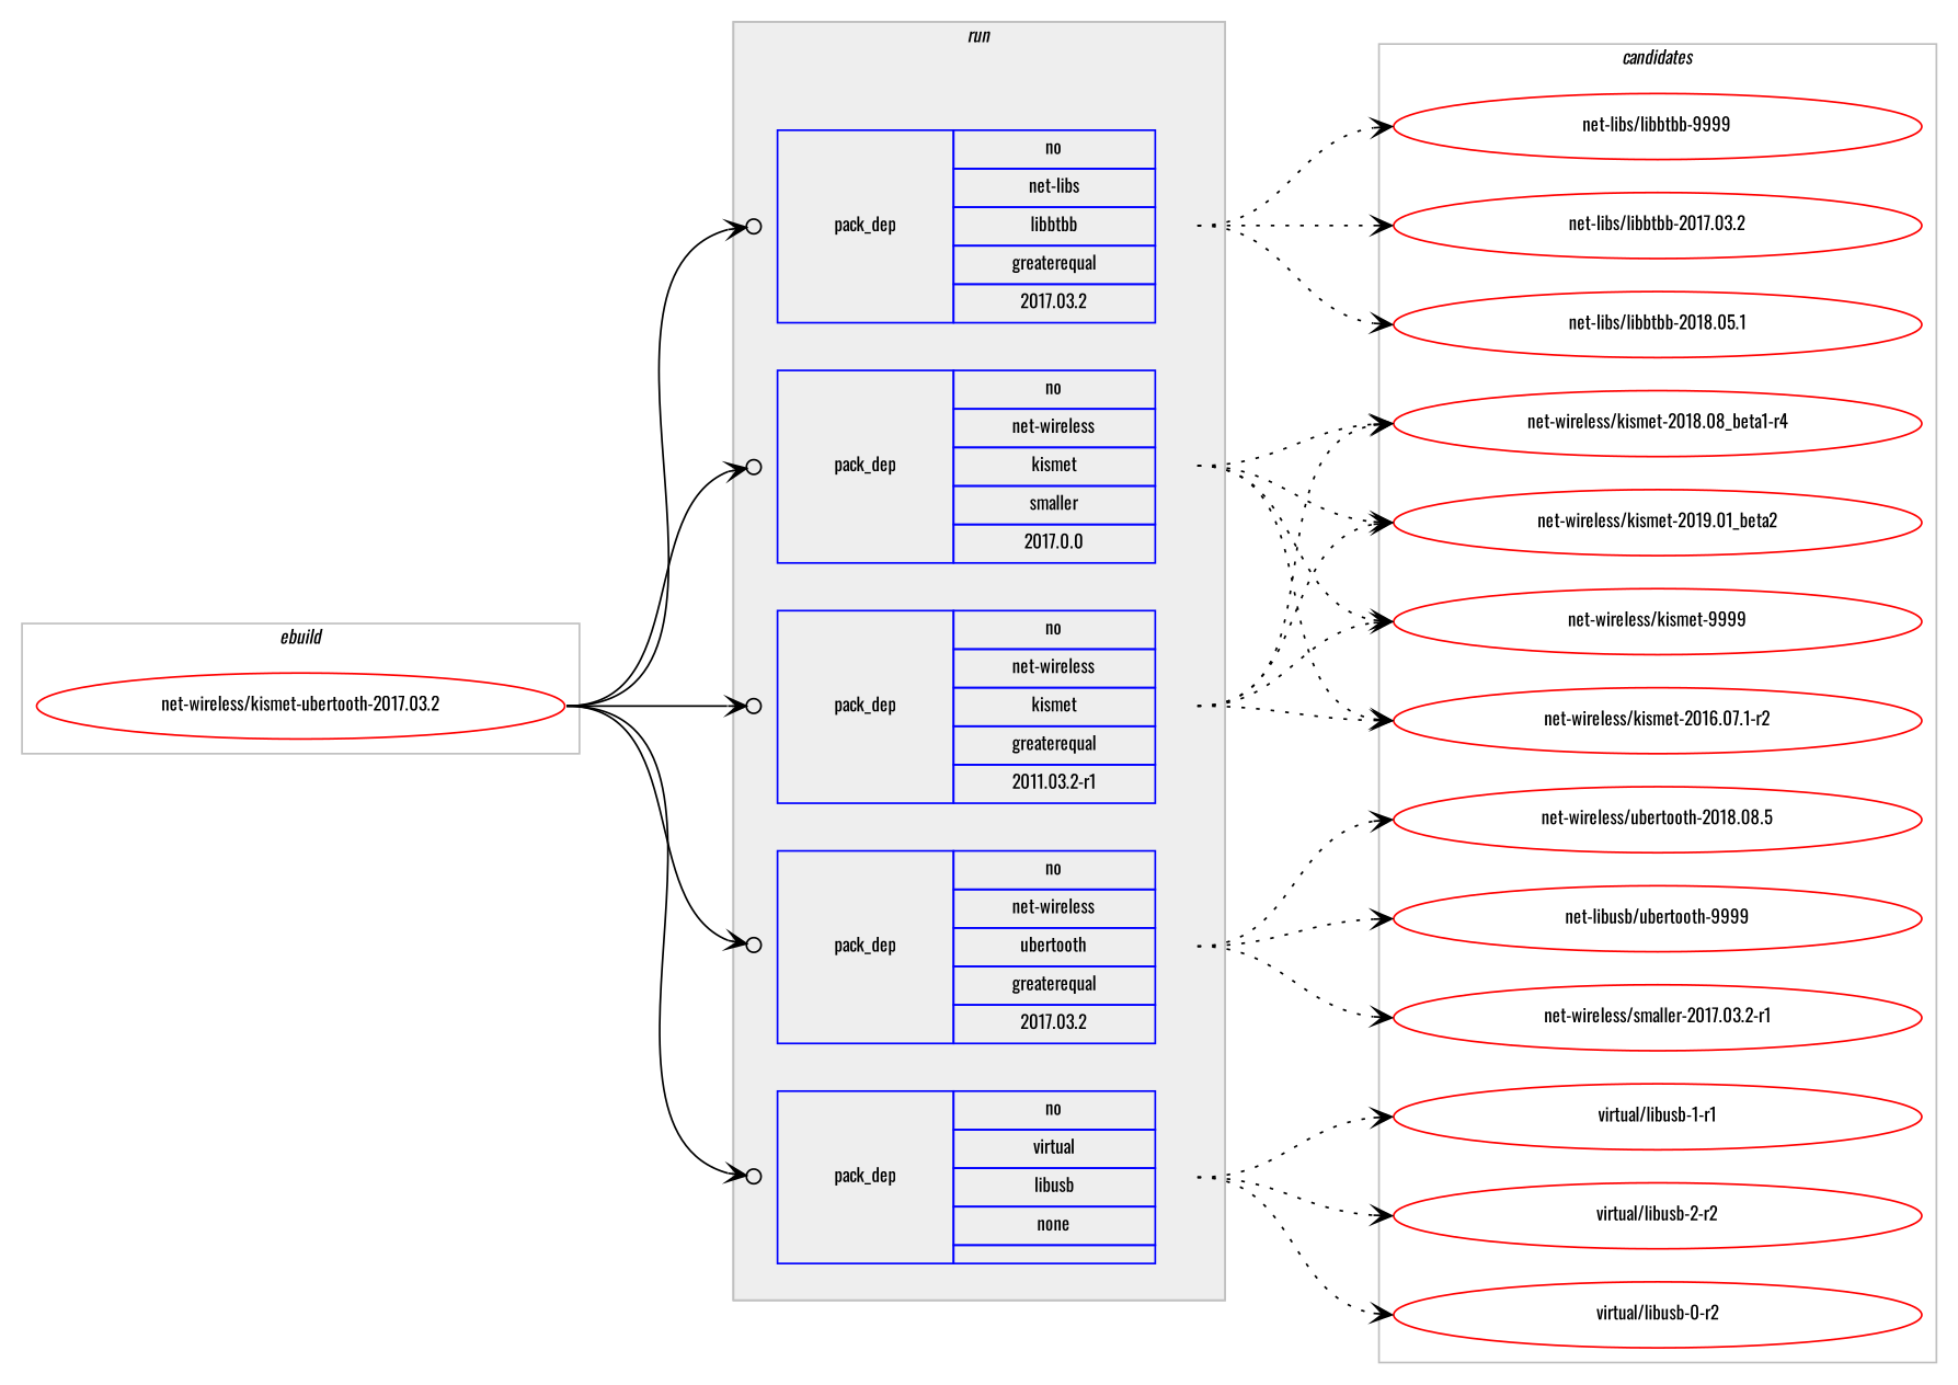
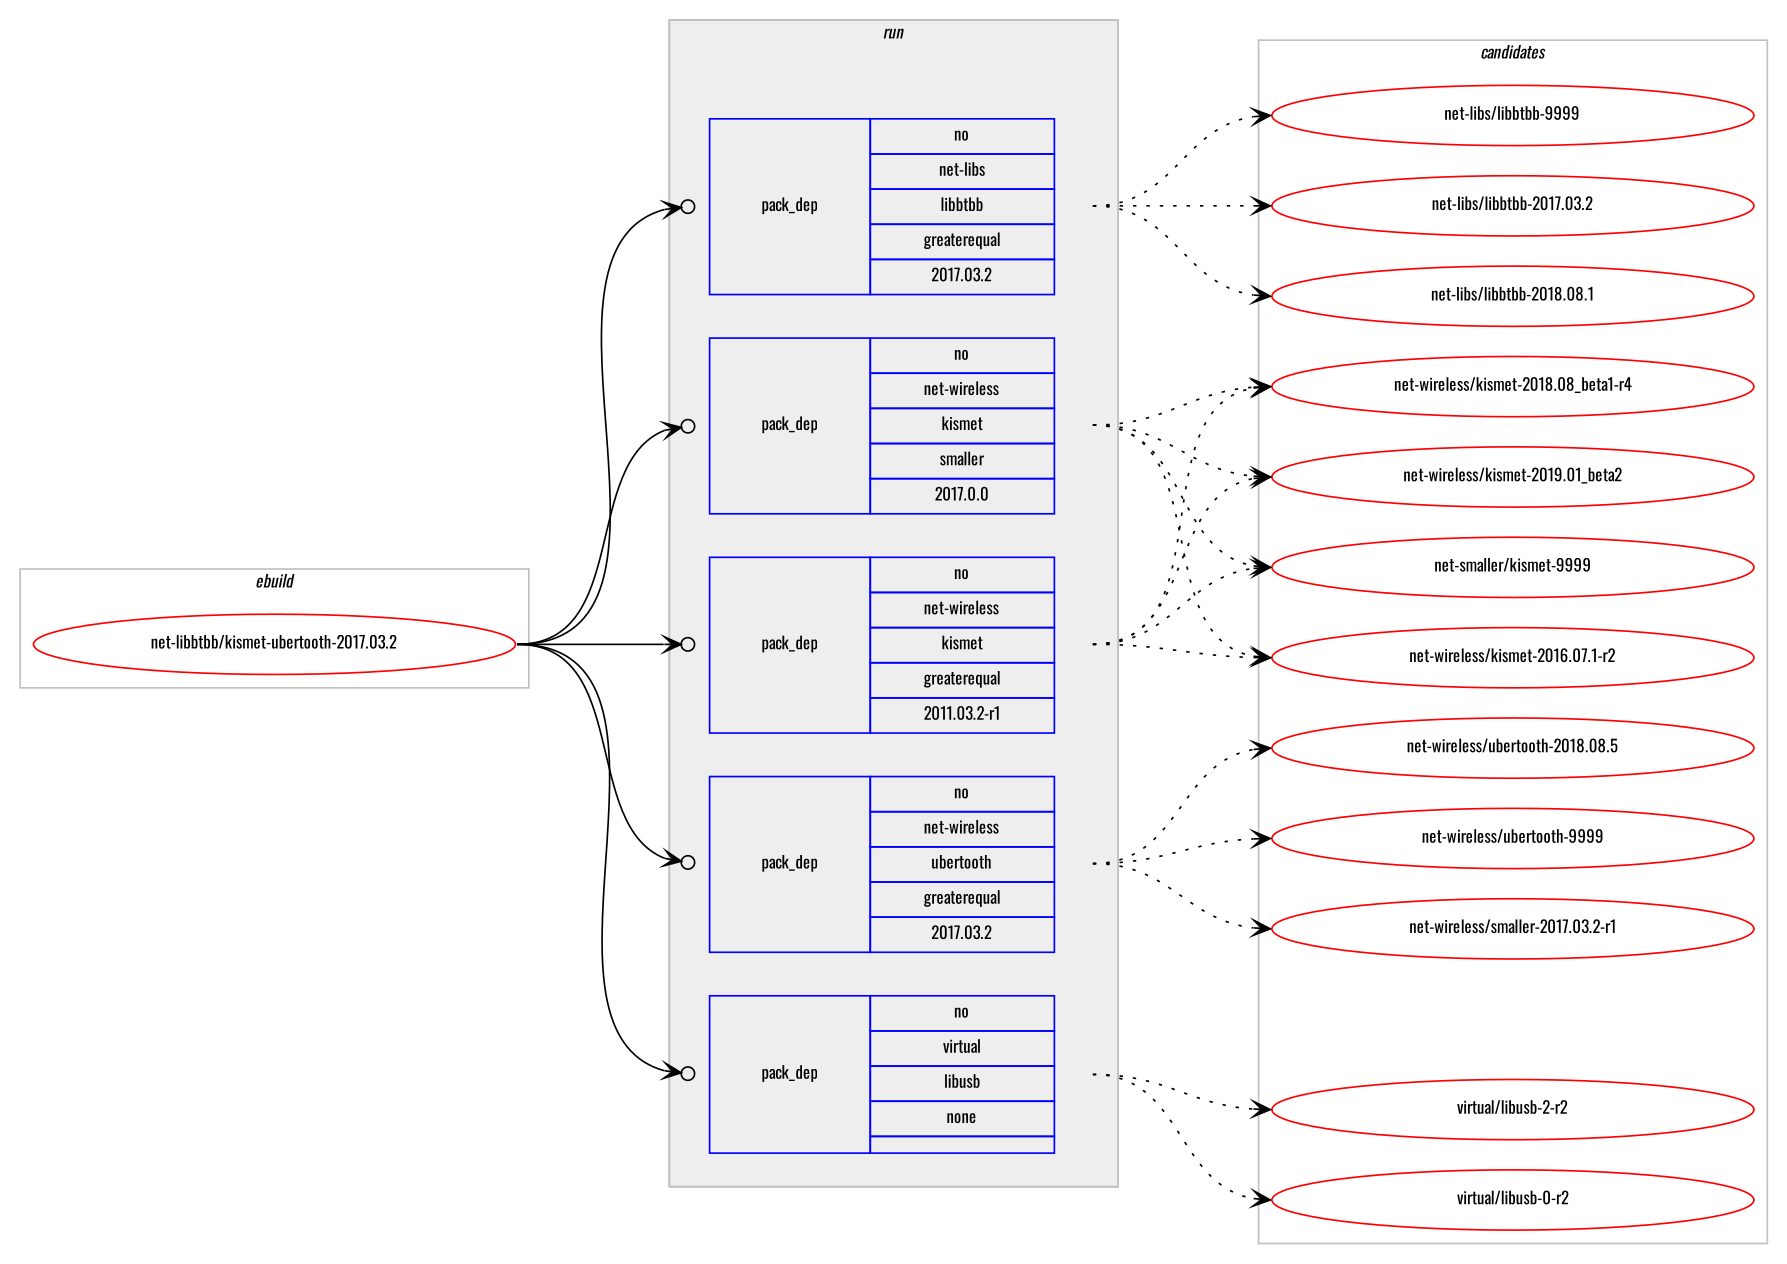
  digraph {
    compound=true
    concentrate=true
    fontname=Oswald
    fontsize=10
    newrank=true
    rankdir=LR
    ranksep=1.5
    node [color=red fontname=Oswald fontsize=10]
    edge [arrowhead=vee fontname=Oswald headport=w style=dotted tailport=e weight=100]
-   n1 [label="net-wireless/kismet-ubertooth-2017.03.2" width=4]
+   n1 [label="net-libbtbb/kismet-ubertooth-2017.03.2" width=4]
    n2 [color=blue label=<<TABLE BORDER="0" CELLBORDER="1" CELLSPACING="0" CELLPADDING="4" WIDTH="220"><TR><TD ROWSPAN="6" CELLPADDING="30">pack_dep</TD></TR><TR><TD WIDTH="110">no</TD></TR><TR><TD>net-wireless</TD></TR><TR><TD>kismet</TD></TR><TR><TD>smaller</TD></TR><TR><TD>2017.0.0</TD></TR></TABLE>> shape=none]
    n3 [color=blue label=<<TABLE BORDER="0" CELLBORDER="1" CELLSPACING="0" CELLPADDING="4" WIDTH="220"><TR><TD ROWSPAN="6" CELLPADDING="30">pack_dep</TD></TR><TR><TD WIDTH="110">no</TD></TR><TR><TD>net-libs</TD></TR><TR><TD>libbtbb</TD></TR><TR><TD>greaterequal</TD></TR><TR><TD>2017.03.2</TD></TR></TABLE>> shape=none]
    n4 [color=blue label=<<TABLE BORDER="0" CELLBORDER="1" CELLSPACING="0" CELLPADDING="4" WIDTH="220"><TR><TD ROWSPAN="6" CELLPADDING="30">pack_dep</TD></TR><TR><TD WIDTH="110">no</TD></TR><TR><TD>net-wireless</TD></TR><TR><TD>kismet</TD></TR><TR><TD>greaterequal</TD></TR><TR><TD>2011.03.2-r1</TD></TR></TABLE>> shape=none]
    n5 [color=blue label=<<TABLE BORDER="0" CELLBORDER="1" CELLSPACING="0" CELLPADDING="4" WIDTH="220"><TR><TD ROWSPAN="6" CELLPADDING="30">pack_dep</TD></TR><TR><TD WIDTH="110">no</TD></TR><TR><TD>net-wireless</TD></TR><TR><TD>ubertooth</TD></TR><TR><TD>greaterequal</TD></TR><TR><TD>2017.03.2</TD></TR></TABLE>> shape=none]
    n6 [color=blue label=<<TABLE BORDER="0" CELLBORDER="1" CELLSPACING="0" CELLPADDING="4" WIDTH="220"><TR><TD ROWSPAN="6" CELLPADDING="30">pack_dep</TD></TR><TR><TD WIDTH="110">no</TD></TR><TR><TD>virtual</TD></TR><TR><TD>libusb</TD></TR><TR><TD>none</TD></TR><TR><TD></TD></TR></TABLE>> shape=none]
    n7 [label="net-libs/libbtbb-2017.03.2" width=4]
-   n8 [label="net-libs/libbtbb-2018.05.1" width=4]
+   n8 [label="net-libs/libbtbb-2018.08.1" width=4]
    n9 [label="net-libs/libbtbb-9999" width=4]
    n10 [label="net-wireless/kismet-2016.07.1-r2" width=4]
    n11 [label="net-wireless/kismet-2018.08_beta1-r4" width=4]
    n12 [label="net-wireless/kismet-2019.01_beta2" width=4]
-   n13 [label="net-wireless/kismet-9999" width=4]
+   n13 [label="net-smaller/kismet-9999" width=4]
    n14 [label="net-wireless/smaller-2017.03.2-r1" width=4]
    n15 [label="net-wireless/ubertooth-2018.08.5" width=4]
-   n16 [label="net-libusb/ubertooth-9999" width=4]
+   n16 [label="net-wireless/ubertooth-9999" width=4]
    n17 [label="virtual/libusb-0-r2" width=4]
-   n18 [label="virtual/libusb-1-r1" width=4]
    n19 [label="virtual/libusb-2-r2" width=4]
    subgraph cluster_1 {
      color=gray
      label=<<i>ebuild</i>>
      rank=same
      n1
    }
    subgraph cluster_2 {
      color=gray
      label=<<i>dependencies</i>>
      subgraph cluster_3 {
        color=gray
        fillcolor="#eeeeee"
        label=<<i>compile</i>>
        style=filled
      }
      subgraph cluster_4 {
        color=gray
        fillcolor="#eeeeee"
        label=<<i>compile and run</i>>
        style=filled
        subgraph sub_5 {
          color=gray
          fillcolor="#eeeeee"
          label=<<i>compile and run</i>>
          style=filled
          n2
        }
        subgraph sub_6 {
          color=gray
          fillcolor="#eeeeee"
          label=<<i>compile and run</i>>
          style=filled
          n3
        }
        subgraph sub_7 {
          color=gray
          fillcolor="#eeeeee"
          label=<<i>compile and run</i>>
          style=filled
          n4
        }
        subgraph sub_8 {
          color=gray
          fillcolor="#eeeeee"
          label=<<i>compile and run</i>>
          style=filled
          n5
        }
        subgraph sub_9 {
          color=gray
          fillcolor="#eeeeee"
          label=<<i>compile and run</i>>
          style=filled
          n6
        }
      }
      subgraph cluster_10 {
        color=gray
        fillcolor="#eeeeee"
        label=<<i>run</i>>
        style=filled
      }
    }
    subgraph cluster_11 {
      color=gray
      label=<<i>candidates</i>>
      rank=same
      subgraph sub_12 {
        color=black
        label=<<i>candidates</i>>
        nodesep=1
        rank=same
        n7
        n8
        n9
      }
      subgraph sub_13 {
        color=black
        label=<<i>candidates</i>>
        nodesep=1
        rank=same
        n10
        n11
        n12
        n13
      }
      subgraph sub_14 {
        color=black
        label=<<i>candidates</i>>
        nodesep=1
        rank=same
        n10
        n11
        n12
        n13
      }
      subgraph sub_15 {
        color=black
        label=<<i>candidates</i>>
        nodesep=1
        rank=same
        n14
        n15
        n16
      }
      subgraph sub_16 {
        color=black
        label=<<i>candidates</i>>
        nodesep=1
        rank=same
        n17
-       n18
        n19
      }
    }
    n1 -> n2 [arrowhead=odotvee style=solid weight=20]
    n1 -> n3 [arrowhead=odotvee style=solid weight=20]
    n1 -> n4 [arrowhead=odotvee style=solid weight=20]
    n1 -> n5 [arrowhead=odotvee style=solid weight=20]
    n1 -> n6 [arrowhead=odotvee style=solid weight=20]
    n2 -> n10
    n2 -> n11
    n2 -> n12
    n2 -> n13
    n3 -> n7
    n3 -> n8
    n3 -> n9
    n4 -> n10
    n4 -> n11
    n4 -> n12
    n4 -> n13
    n5 -> n14
    n5 -> n15
    n5 -> n16
    n6 -> n17
-   n6 -> n18
    n6 -> n19
  }
